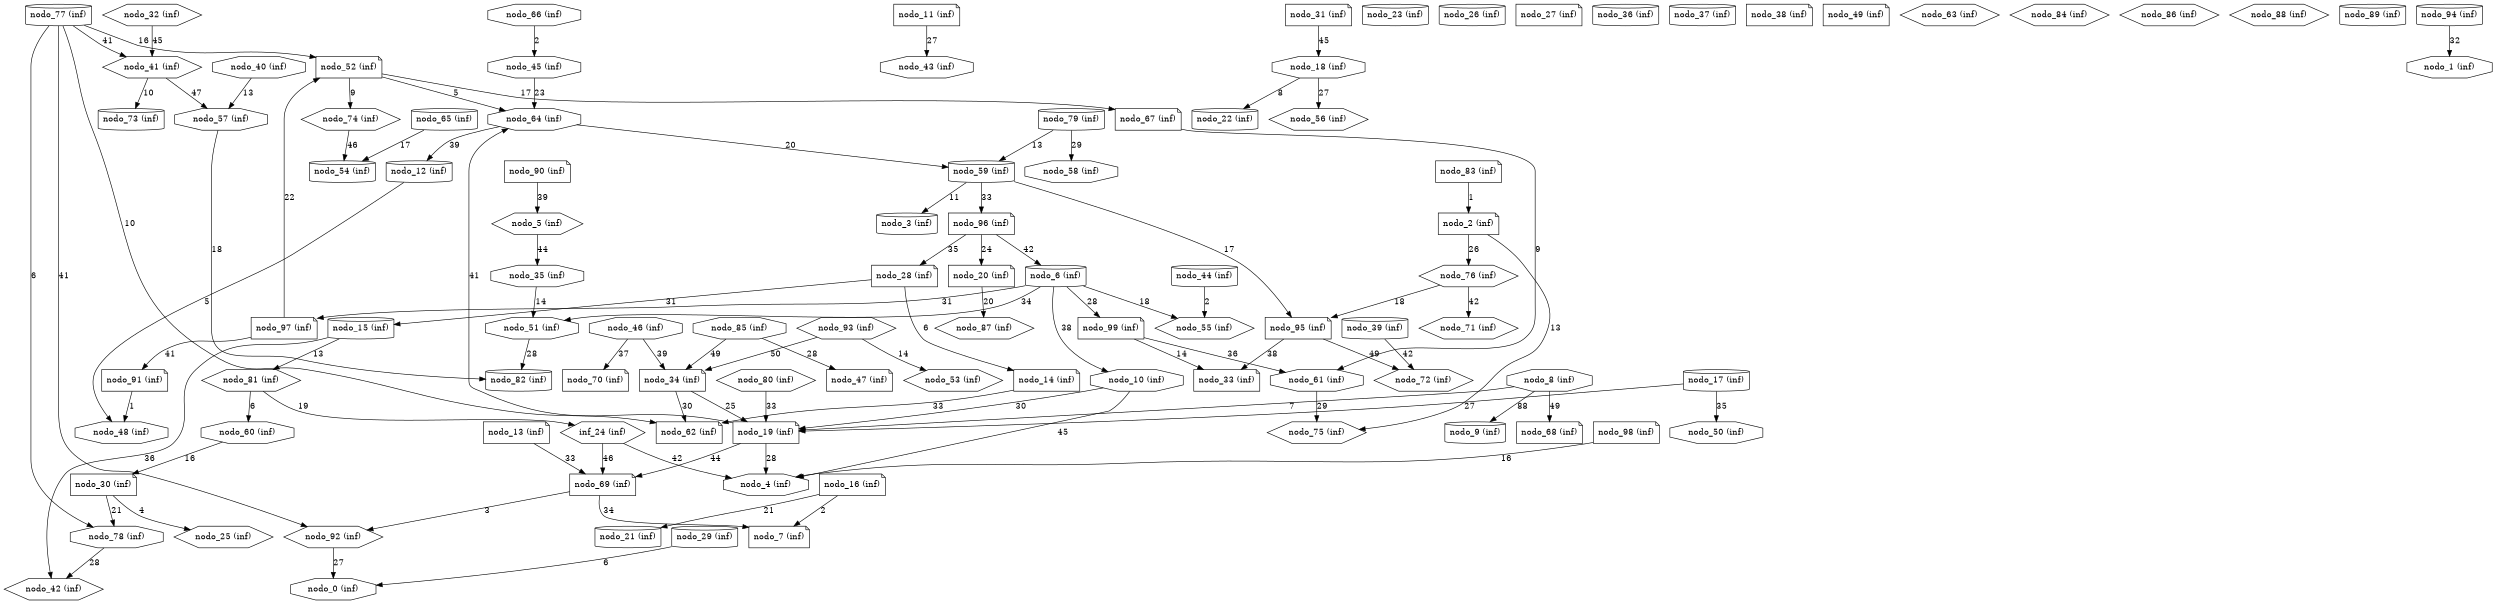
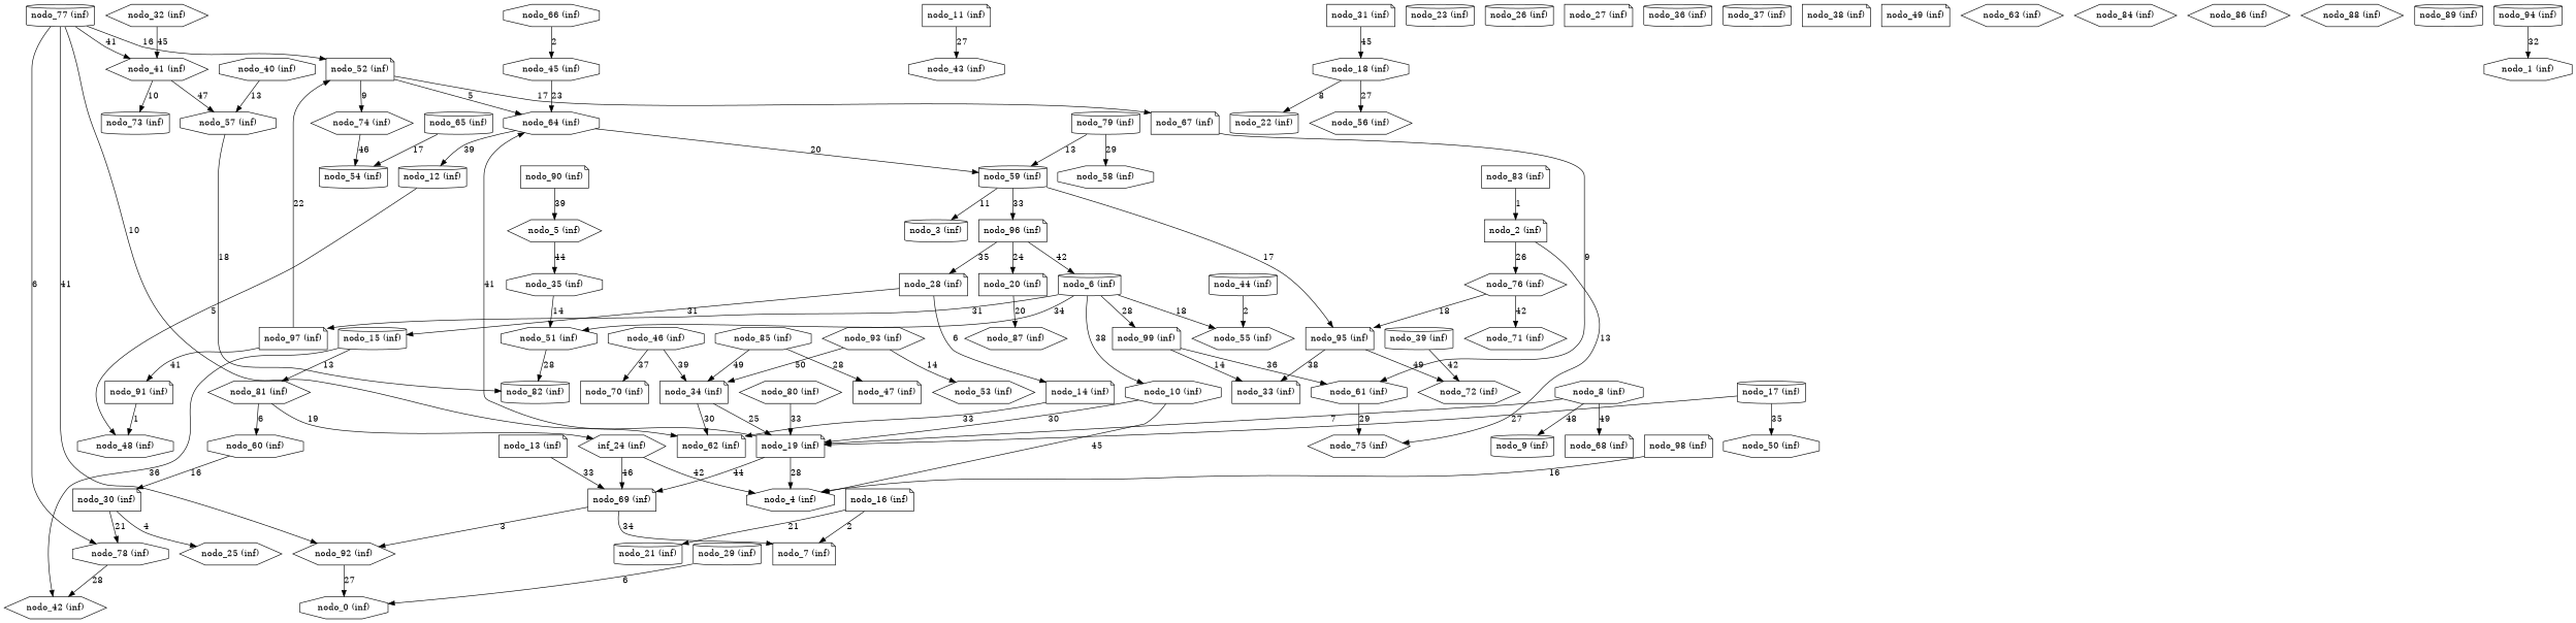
  digraph {
    node [shape=note]
    edge [weight=28]
    "nodo_75 (inf)" [shape=hexagon]
    "nodo_2 (inf)"
    "nodo_76 (inf)" [shape=hexagon]
    "nodo_95 (inf)"
    "nodo_71 (inf)" [shape=hexagon]
    "nodo_5 (inf)" [shape=hexagon]
    "nodo_35 (inf)" [shape=octagon]
    "nodo_51 (inf)" [shape=octagon]
    "nodo_6 (inf)" [shape=cylinder]
    "nodo_10 (inf)" [shape=octagon]
    "nodo_55 (inf)" [shape=hexagon]
    "nodo_97 (inf)"
    "nodo_99 (inf)"
    "nodo_19 (inf)"
    "nodo_4 (inf)" [shape=octagon]
    "nodo_82 (inf)" [shape=cylinder]
    "nodo_52 (inf)"
    "nodo_91 (inf)"
    "nodo_61 (inf)" [shape=octagon]
    "nodo_33 (inf)"
    "nodo_8 (inf)" [shape=octagon]
    "nodo_9 (inf)" [shape=cylinder]
    "nodo_68 (inf)"
    "nodo_69 (inf)"
    "nodo_64 (inf)" [shape=octagon]
    "nodo_43 (inf)" [shape=octagon]
    "nodo_11 (inf)"
    "nodo_12 (inf)" [shape=cylinder]
    "nodo_48 (inf)" [shape=octagon]
    "nodo_13 (inf)"
    "nodo_7 (inf)"
    "nodo_92 (inf)" [shape=hexagon]
    "nodo_14 (inf)"
    "nodo_62 (inf)"
    "nodo_15 (inf)" [shape=cylinder]
    "nodo_42 (inf)" [shape=hexagon]
    "nodo_81 (inf)" [shape=hexagon]
    n38 [label="inf_24 (inf)" shape=hexagon]
    "nodo_60 (inf)" [shape=octagon]
    "nodo_16 (inf)"
    "nodo_21 (inf)" [shape=cylinder]
    "nodo_17 (inf)" [shape=cylinder]
    "nodo_50 (inf)" [shape=octagon]
    "nodo_18 (inf)" [shape=octagon]
    "nodo_22 (inf)" [shape=cylinder]
    "nodo_56 (inf)" [shape=hexagon]
    "nodo_59 (inf)" [shape=cylinder]
    "nodo_87 (inf)" [shape=hexagon]
    "nodo_20 (inf)"
    "nodo_23 (inf)" [shape=cylinder]
    "nodo_26 (inf)" [shape=cylinder]
    "nodo_27 (inf)"
    "nodo_28 (inf)"
    "nodo_29 (inf)" [shape=cylinder]
    "nodo_0 (inf)" [shape=octagon]
    "nodo_25 (inf)" [shape=hexagon]
    "nodo_30 (inf)"
    "nodo_78 (inf)" [shape=octagon]
    "nodo_31 (inf)"
    "nodo_32 (inf)" [shape=hexagon]
    "nodo_41 (inf)" [shape=hexagon]
    "nodo_57 (inf)" [shape=octagon]
    "nodo_73 (inf)" [shape=cylinder]
    "nodo_34 (inf)"
    "nodo_36 (inf)" [shape=cylinder]
    "nodo_37 (inf)" [shape=cylinder]
    "nodo_38 (inf)"
    "nodo_39 (inf)" [shape=cylinder]
    "nodo_72 (inf)" [shape=hexagon]
    "nodo_40 (inf)" [shape=octagon]
    "nodo_44 (inf)" [shape=cylinder]
    "nodo_45 (inf)" [shape=octagon]
    "nodo_46 (inf)" [shape=octagon]
    "nodo_70 (inf)"
    "nodo_49 (inf)"
    "nodo_67 (inf)"
    "nodo_74 (inf)" [shape=hexagon]
    "nodo_54 (inf)" [shape=cylinder]
    "nodo_3 (inf)" [shape=cylinder]
    "nodo_96 (inf)"
    "nodo_63 (inf)" [shape=hexagon]
    "nodo_65 (inf)" [shape=cylinder]
    "nodo_66 (inf)" [shape=octagon]
    "nodo_77 (inf)" [shape=cylinder]
    "nodo_79 (inf)" [shape=cylinder]
    "nodo_58 (inf)" [shape=octagon]
    "nodo_80 (inf)" [shape=hexagon]
    "nodo_83 (inf)"
    "nodo_84 (inf)" [shape=hexagon]
    "nodo_85 (inf)" [shape=octagon]
    "nodo_47 (inf)"
    "nodo_86 (inf)" [shape=hexagon]
    "nodo_88 (inf)" [shape=hexagon]
    "nodo_89 (inf)" [shape=cylinder]
    "nodo_90 (inf)"
    "nodo_93 (inf)" [shape=hexagon]
    "nodo_53 (inf)" [shape=hexagon]
    "nodo_94 (inf)" [shape=cylinder]
    "nodo_1 (inf)" [shape=octagon]
    "nodo_98 (inf)"
    "nodo_2 (inf)" -> "nodo_75 (inf)" [label=13 weight=13]
    "nodo_2 (inf)" -> "nodo_76 (inf)" [label=26 weight=26]
    "nodo_76 (inf)" -> "nodo_95 (inf)" [label=18 weight=18]
    "nodo_76 (inf)" -> "nodo_71 (inf)" [label=42 weight=42]
    "nodo_95 (inf)" -> "nodo_33 (inf)" [label=38 weight=38]
    "nodo_95 (inf)" -> "nodo_72 (inf)" [label=49 weight=49]
    "nodo_5 (inf)" -> "nodo_35 (inf)" [label=44 weight=44]
    "nodo_35 (inf)" -> "nodo_51 (inf)" [label=14 weight=14]
    "nodo_51 (inf)" -> "nodo_82 (inf)" [label=28]
    "nodo_6 (inf)" -> "nodo_51 (inf)" [label=34 weight=34]
    "nodo_6 (inf)" -> "nodo_10 (inf)" [label=38 weight=38]
    "nodo_6 (inf)" -> "nodo_55 (inf)" [label=18 weight=18]
    "nodo_6 (inf)" -> "nodo_97 (inf)" [label=31 weight=31]
    "nodo_6 (inf)" -> "nodo_99 (inf)" [label=28]
    "nodo_10 (inf)" -> "nodo_19 (inf)" [label=30 weight=30]
    "nodo_10 (inf)" -> "nodo_4 (inf)" [label=45 weight=45]
    "nodo_97 (inf)" -> "nodo_52 (inf)" [label=22 weight=22]
    "nodo_97 (inf)" -> "nodo_91 (inf)" [label=41 weight=41]
    "nodo_99 (inf)" -> "nodo_61 (inf)" [label=36 weight=36]
    "nodo_99 (inf)" -> "nodo_33 (inf)" [label=14 weight=14]
    "nodo_19 (inf)" -> "nodo_4 (inf)" [label=28]
    "nodo_19 (inf)" -> "nodo_69 (inf)" [label=44 weight=44]
    "nodo_19 (inf)" -> "nodo_64 (inf)" [label=41 weight=41]
    "nodo_52 (inf)" -> "nodo_64 (inf)" [label=5 weight=5]
    "nodo_52 (inf)" -> "nodo_67 (inf)" [label=17 weight=17]
    "nodo_52 (inf)" -> "nodo_74 (inf)" [label=9 weight=9]
    "nodo_91 (inf)" -> "nodo_48 (inf)" [label=1 weight=1]
    "nodo_61 (inf)" -> "nodo_75 (inf)" [label=29 weight=29]
    "nodo_8 (inf)" -> "nodo_19 (inf)" [label=7 weight=7]
-   "nodo_8 (inf)" -> "nodo_9 (inf)" [label=88 weight=48]
+   "nodo_8 (inf)" -> "nodo_9 (inf)" [label=48 weight=48]
    "nodo_8 (inf)" -> "nodo_68 (inf)" [label=49 weight=49]
    "nodo_69 (inf)" -> "nodo_7 (inf)" [label=34 weight=34]
    "nodo_69 (inf)" -> "nodo_92 (inf)" [label=3 weight=3]
    "nodo_64 (inf)" -> "nodo_12 (inf)" [label=39 weight=39]
    "nodo_64 (inf)" -> "nodo_59 (inf)" [label=20 weight=20]
    "nodo_11 (inf)" -> "nodo_43 (inf)" [label=27 weight=27]
    "nodo_12 (inf)" -> "nodo_48 (inf)" [label=5 weight=5]
    "nodo_13 (inf)" -> "nodo_69 (inf)" [label=33 weight=33]
    "nodo_92 (inf)" -> "nodo_0 (inf)" [label=27 weight=27]
    "nodo_14 (inf)" -> "nodo_62 (inf)" [label=33 weight=33]
    "nodo_15 (inf)" -> "nodo_42 (inf)" [label=36 weight=36]
    "nodo_15 (inf)" -> "nodo_81 (inf)" [label=13 weight=13]
    "nodo_81 (inf)" -> n38 [label=19 weight=19]
    "nodo_81 (inf)" -> "nodo_60 (inf)" [label=6 weight=6]
    n38 -> "nodo_4 (inf)" [label=42 weight=42]
    n38 -> "nodo_69 (inf)" [label=46 weight=46]
    "nodo_60 (inf)" -> "nodo_30 (inf)" [label=16 weight=16]
    "nodo_16 (inf)" -> "nodo_7 (inf)" [label=2 weight=2]
    "nodo_16 (inf)" -> "nodo_21 (inf)" [label=21 weight=21]
    "nodo_17 (inf)" -> "nodo_19 (inf)" [label=27 weight=27]
    "nodo_17 (inf)" -> "nodo_50 (inf)" [label=35 weight=35]
    "nodo_18 (inf)" -> "nodo_22 (inf)" [label=8 weight=8]
    "nodo_18 (inf)" -> "nodo_56 (inf)" [label=27 weight=27]
    "nodo_59 (inf)" -> "nodo_95 (inf)" [label=17 weight=17]
    "nodo_59 (inf)" -> "nodo_3 (inf)" [label=11 weight=11]
    "nodo_59 (inf)" -> "nodo_96 (inf)" [label=33 weight=33]
    "nodo_20 (inf)" -> "nodo_87 (inf)" [label=20 weight=20]
    "nodo_28 (inf)" -> "nodo_14 (inf)" [label=6 weight=6]
    "nodo_28 (inf)" -> "nodo_15 (inf)" [label=31 weight=31]
    "nodo_29 (inf)" -> "nodo_0 (inf)" [label=6 weight=6]
    "nodo_30 (inf)" -> "nodo_25 (inf)" [label=4 weight=4]
    "nodo_30 (inf)" -> "nodo_78 (inf)" [label=21 weight=21]
    "nodo_78 (inf)" -> "nodo_42 (inf)" [label=28]
    "nodo_31 (inf)" -> "nodo_18 (inf)" [label=45 weight=45]
    "nodo_32 (inf)" -> "nodo_41 (inf)" [label=45 weight=45]
    "nodo_41 (inf)" -> "nodo_57 (inf)" [label=47 weight=47]
    "nodo_41 (inf)" -> "nodo_73 (inf)" [label=10 weight=10]
    "nodo_57 (inf)" -> "nodo_82 (inf)" [label=18 weight=18]
    "nodo_34 (inf)" -> "nodo_19 (inf)" [label=25 weight=25]
    "nodo_34 (inf)" -> "nodo_62 (inf)" [label=30 weight=30]
    "nodo_39 (inf)" -> "nodo_72 (inf)" [label=42 weight=42]
    "nodo_40 (inf)" -> "nodo_57 (inf)" [label=13 weight=13]
    "nodo_44 (inf)" -> "nodo_55 (inf)" [label=2 weight=2]
    "nodo_45 (inf)" -> "nodo_64 (inf)" [label=23 weight=23]
    "nodo_46 (inf)" -> "nodo_34 (inf)" [label=39 weight=39]
    "nodo_46 (inf)" -> "nodo_70 (inf)" [label=37 weight=37]
    "nodo_67 (inf)" -> "nodo_61 (inf)" [label=9 weight=9]
    "nodo_74 (inf)" -> "nodo_54 (inf)" [label=46 weight=46]
    "nodo_96 (inf)" -> "nodo_6 (inf)" [label=42 weight=42]
    "nodo_96 (inf)" -> "nodo_20 (inf)" [label=24 weight=24]
    "nodo_96 (inf)" -> "nodo_28 (inf)" [label=35 weight=35]
    "nodo_65 (inf)" -> "nodo_54 (inf)" [label=17 weight=17]
    "nodo_66 (inf)" -> "nodo_45 (inf)" [label=2 weight=2]
    "nodo_77 (inf)" -> "nodo_52 (inf)" [label=16 weight=16]
    "nodo_77 (inf)" -> "nodo_92 (inf)" [label=41 weight=41]
    "nodo_77 (inf)" -> "nodo_62 (inf)" [label=10 weight=10]
    "nodo_77 (inf)" -> "nodo_78 (inf)" [label=6 weight=6]
    "nodo_77 (inf)" -> "nodo_41 (inf)" [label=41 weight=41]
    "nodo_79 (inf)" -> "nodo_59 (inf)" [label=13 weight=13]
    "nodo_79 (inf)" -> "nodo_58 (inf)" [label=29 weight=29]
    "nodo_80 (inf)" -> "nodo_19 (inf)" [label=33 weight=33]
    "nodo_83 (inf)" -> "nodo_2 (inf)" [label=1 weight=1]
    "nodo_85 (inf)" -> "nodo_34 (inf)" [label=49 weight=49]
    "nodo_85 (inf)" -> "nodo_47 (inf)" [label=28]
    "nodo_90 (inf)" -> "nodo_5 (inf)" [label=39 weight=39]
    "nodo_93 (inf)" -> "nodo_34 (inf)" [label=50 weight=50]
    "nodo_93 (inf)" -> "nodo_53 (inf)" [label=14 weight=14]
    "nodo_94 (inf)" -> "nodo_1 (inf)" [label=32 weight=32]
    "nodo_98 (inf)" -> "nodo_4 (inf)" [label=16 weight=16]
  }
